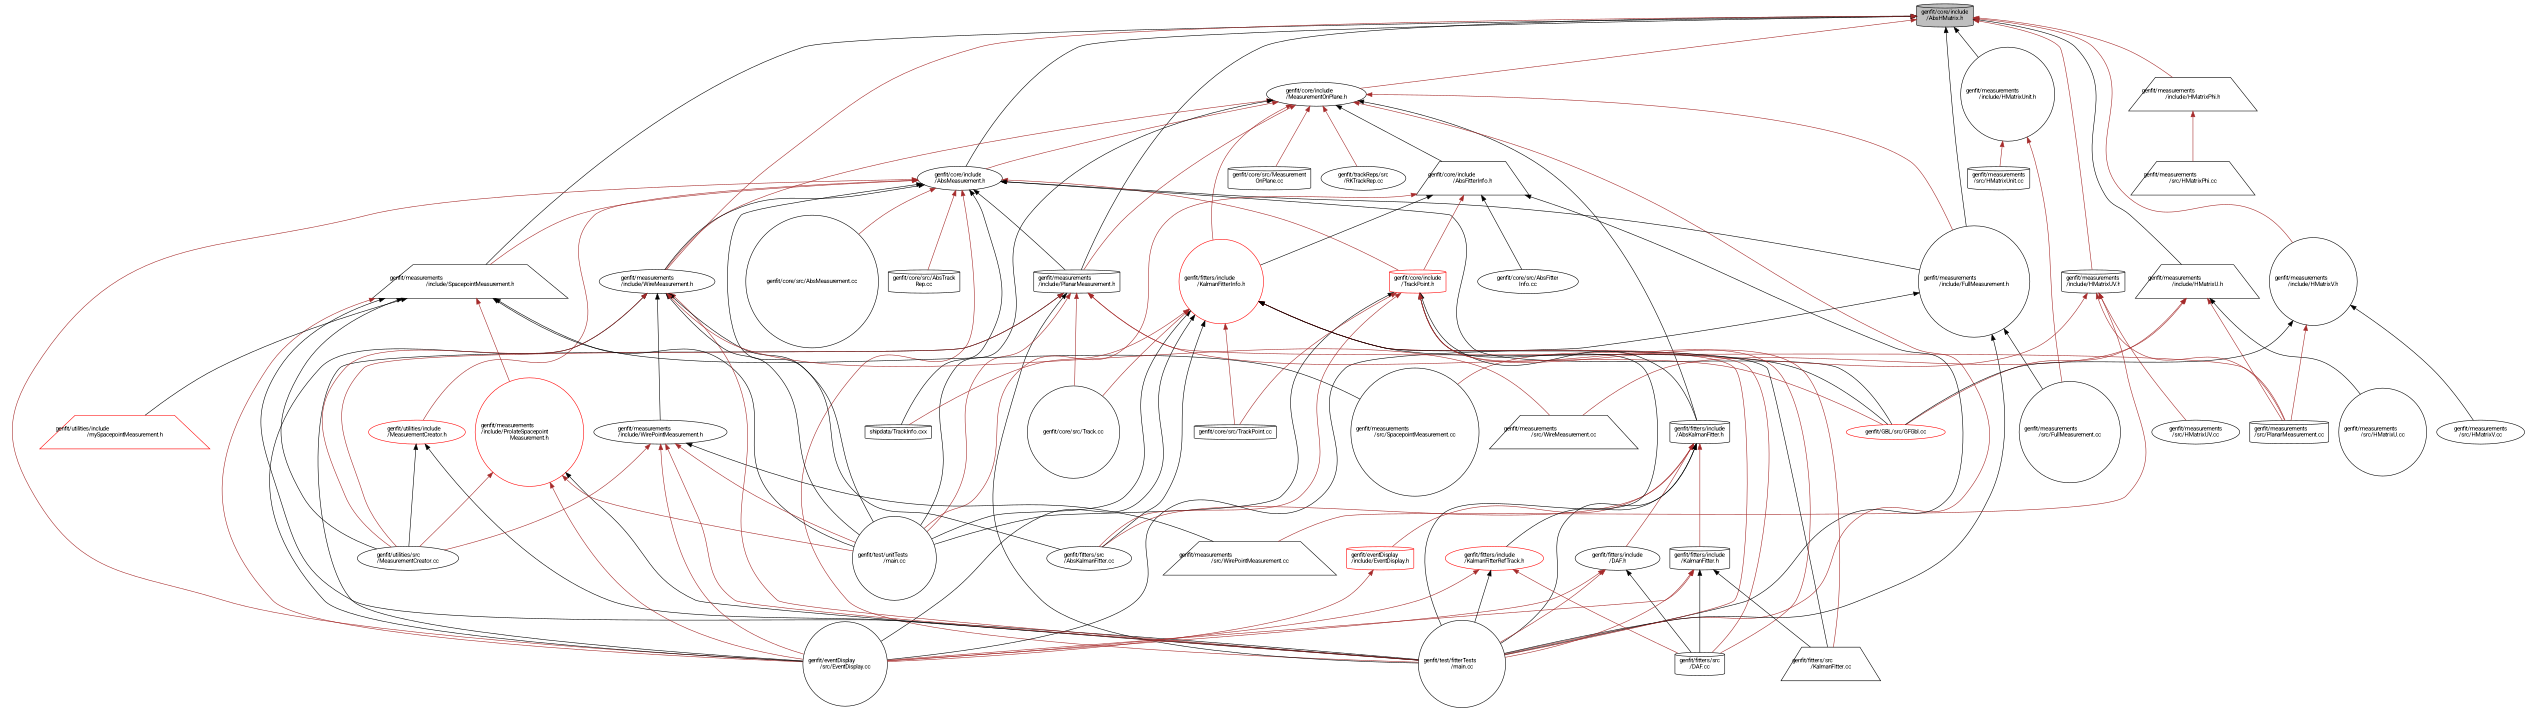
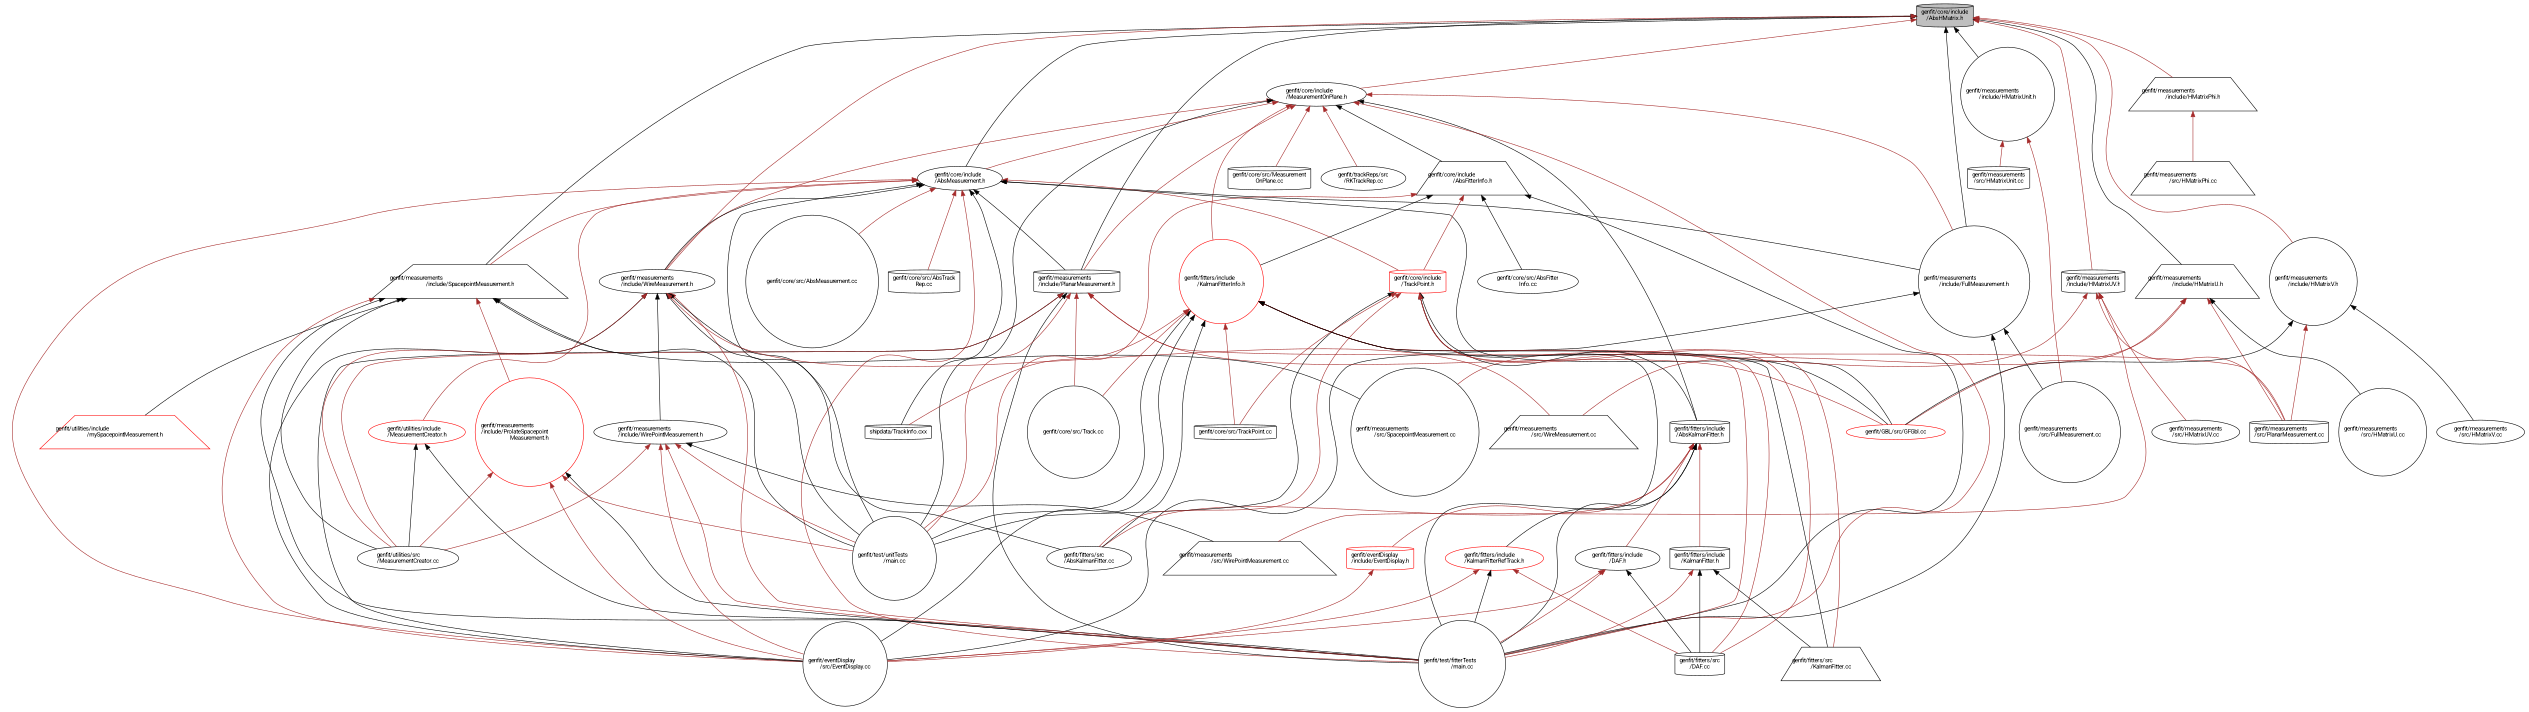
  digraph {
    fontname=Roboto
    node [color=black fillcolor=white fontname=Roboto fontsize=10 shape=cylinder style=filled]
    edge [color=brown dir=back fontname=Roboto fontsize=10 labelfontname=Helvetica labelfontsize=10 style=solid]
    n1 [fillcolor=grey75 fontcolor=black height=0.2 label="genfit/core/include\l/AbsHMatrix.h" width=0.4]
    n2 [height=0.2 label="genfit/core/include\l/MeasurementOnPlane.h" shape=ellipse width=0.4]
    n3 [height=0.2 label="genfit/core/include\l/AbsMeasurement.h" shape=ellipse width=0.4]
    n4 [height=0.2 label="genfit/measurements\l/include/FullMeasurement.h" shape=circle width=0.4]
    n5 [height=0.2 label="genfit/measurements\l/include/PlanarMeasurement.h" width=0.4]
    n6 [height=0.2 label="genfit/measurements\l/include/SpacepointMeasurement.h" shape=trapezium width=0.4]
    n7 [height=0.2 label="genfit/measurements\l/include/WireMeasurement.h" shape=ellipse width=0.4]
    n8 [height=0.2 label="genfit/measurements\l/include/HMatrixPhi.h" shape=trapezium width=0.4]
    n9 [height=0.2 label="genfit/measurements\l/include/HMatrixU.h" shape=trapezium width=0.4]
    n10 [height=0.2 label="genfit/measurements\l/include/HMatrixUnit.h" shape=circle width=0.4]
    n11 [height=0.2 label="genfit/measurements\l/include/HMatrixUV.h" width=0.4]
    n12 [height=0.2 label="genfit/measurements\l/include/HMatrixV.h" shape=circle width=0.4]
    n13 [height=0.2 label="genfit/core/include\l/AbsFitterInfo.h" shape=trapezium width=0.4]
    n14 [height=0.2 label="genfit/fitters/include\l/AbsKalmanFitter.h" width=0.4]
    n15 [height=0.2 label="genfit/test/fitterTests\l/main.cc" shape=circle width=0.4]
    n16 [height=0.2 label="genfit/test/unitTests\l/main.cc" shape=circle width=0.4]
    n17 [color=red height=0.2 label="genfit/fitters/include\l/KalmanFitterInfo.h" shape=circle width=0.4]
    n18 [height=0.2 label="genfit/core/src/Measurement\lOnPlane.cc" width=0.4]
    n19 [height=0.2 label="genfit/trackReps/src\l/RKTrackRep.cc" shape=ellipse width=0.4]
    n20 [color=red height=0.2 label="genfit/core/include\l/TrackPoint.h" width=0.4]
    n21 [height=0.2 label="genfit/eventDisplay\l/src/EventDisplay.cc" shape=circle width=0.4]
    n22 [color=red height=0.2 label="genfit/GBL/src/GFGbl.cc" shape=ellipse width=0.4]
    n23 [height=0.2 label="shipdata/TrackInfo.cxx" width=0.4]
    n24 [height=0.2 label="genfit/core/src/AbsMeasurement.cc" shape=circle width=0.4]
    n25 [height=0.2 label="genfit/core/src/AbsTrack\lRep.cc" width=0.4]
    n26 [color=red height=0.2 label="genfit/utilities/include\l/MeasurementCreator.h" shape=ellipse width=0.4]
    n27 [height=0.2 label="genfit/measurements\l/src/FullMeasurement.cc" shape=circle width=0.4]
    n28 [height=0.2 label="genfit/core/src/Track.cc" shape=circle width=0.4]
    n29 [height=0.2 label="genfit/measurements\l/src/PlanarMeasurement.cc" width=0.4]
    n30 [height=0.2 label="genfit/utilities/src\l/MeasurementCreator.cc" shape=ellipse width=0.4]
    n31 [color=red height=0.2 label="genfit/measurements\l/include/ProlateSpacepoint\lMeasurement.h" shape=circle width=0.4]
    n32 [height=0.2 label="genfit/measurements\l/src/SpacepointMeasurement.cc" shape=circle width=0.4]
    n33 [color=red height=0.2 label="genfit/utilities/include\l/mySpacepointMeasurement.h" shape=trapezium width=0.4]
    n34 [height=0.2 label="genfit/fitters/src\l/AbsKalmanFitter.cc" shape=ellipse width=0.4]
    n35 [height=0.2 label="genfit/measurements\l/include/WirePointMeasurement.h" shape=ellipse width=0.4]
    n36 [height=0.2 label="genfit/measurements\l/src/WireMeasurement.cc" shape=trapezium width=0.4]
    n37 [height=0.2 label="genfit/measurements\l/src/HMatrixPhi.cc" shape=trapezium width=0.4]
    n38 [height=0.2 label="genfit/measurements\l/src/HMatrixU.cc" shape=circle width=0.4]
    n39 [height=0.2 label="genfit/measurements\l/src/HMatrixUnit.cc" width=0.4]
    n40 [height=0.2 label="genfit/measurements\l/src/WirePointMeasurement.cc" shape=trapezium width=0.4]
    n41 [height=0.2 label="genfit/measurements\l/src/HMatrixUV.cc" shape=ellipse width=0.4]
    n42 [height=0.2 label="genfit/measurements\l/src/HMatrixV.cc" shape=ellipse width=0.4]
    n43 [height=0.2 label="genfit/core/src/AbsFitter\lInfo.cc" shape=ellipse width=0.4]
    n44 [color=red height=0.2 label="genfit/eventDisplay\l/include/EventDisplay.h" width=0.4]
    n45 [height=0.2 label="genfit/fitters/include\l/DAF.h" shape=ellipse width=0.4]
    n46 [height=0.2 label="genfit/fitters/include\l/KalmanFitter.h" width=0.4]
    n47 [color=red height=0.2 label="genfit/fitters/include\l/KalmanFitterRefTrack.h" shape=ellipse width=0.4]
    n48 [height=0.2 label="genfit/core/src/TrackPoint.cc" width=0.4]
    n49 [height=0.2 label="genfit/fitters/src\l/DAF.cc" width=0.4]
    n50 [height=0.2 label="genfit/fitters/src\l/KalmanFitter.cc" shape=trapezium width=0.4]
    n1 -> n2
    n1 -> n3 [color=black]
    n1 -> n4 [color=black]
    n1 -> n5 [color=black]
    n1 -> n6 [color=black]
    n1 -> n7
    n1 -> n8
    n1 -> n9 [color=black]
    n1 -> n10 [color=black]
    n1 -> n11
    n1 -> n12
    n2 -> n3
    n2 -> n4
    n2 -> n5
    n2 -> n7
    n2 -> n13 [color=black]
    n2 -> n14 [color=black]
    n2 -> n15
    n2 -> n16 [color=black]
    n2 -> n17
    n2 -> n18
    n2 -> n19
    n3 -> n4 [color=black]
    n3 -> n5 [color=black]
    n3 -> n6
    n3 -> n7 [color=black]
    n3 -> n15
    n3 -> n16 [color=black]
    n3 -> n20
    n3 -> n21
    n3 -> n22 [color=black]
    n3 -> n23 [color=black]
    n3 -> n24
    n3 -> n25
    n3 -> n26
    n4 -> n15 [color=black]
    n4 -> n21 [color=black]
    n4 -> n27 [color=black]
    n5 -> n15 [color=black]
    n5 -> n16
    n5 -> n21 [color=black]
    n5 -> n22
    n5 -> n28
    n5 -> n29
    n5 -> n30
    n6 -> n15 [color=black]
    n6 -> n16 [color=black]
    n6 -> n21
    n6 -> n30 [color=black]
    n6 -> n31
    n6 -> n32 [color=black]
    n6 -> n33 [color=black]
    n7 -> n15
    n7 -> n16 [color=black]
    n7 -> n21 [color=black]
    n7 -> n30
    n7 -> n34 [color=black]
    n7 -> n35 [color=black]
    n7 -> n36
    n8 -> n37
    n9 -> n22
    n9 -> n29
    n9 -> n36
    n9 -> n38 [color=black]
    n10 -> n27
    n10 -> n39
    n11 -> n29
    n11 -> n32
    n11 -> n40
    n11 -> n41
    n12 -> n22 [color=black]
    n12 -> n29
    n12 -> n42 [color=black]
    n13 -> n15 [color=black]
    n13 -> n16
    n13 -> n17 [color=black]
    n13 -> n20
    n13 -> n43 [color=black]
    n14 -> n15 [color=black]
    n14 -> n34
    n14 -> n44
    n14 -> n45
    n14 -> n46
    n14 -> n47 [color=black]
    n17 -> n15
    n17 -> n16 [color=black]
    n17 -> n21 [color=black]
    n17 -> n22 [color=black]
    n17 -> n23
    n17 -> n28
    n17 -> n34 [color=black]
    n17 -> n48
    n17 -> n49
    n17 -> n50 [color=black]
    n20 -> n14 [color=black]
    n20 -> n15 [color=black]
    n20 -> n16 [color=black]
    n20 -> n34
    n20 -> n48
    n20 -> n49
    n20 -> n50
    n26 -> n15 [color=black]
    n26 -> n30 [color=black]
    n31 -> n15 [color=black]
    n31 -> n16
    n31 -> n21
    n31 -> n30
    n35 -> n15
    n35 -> n16
    n35 -> n21
    n35 -> n30
    n35 -> n40 [color=black]
    n44 -> n21
    n45 -> n15
    n45 -> n21
    n45 -> n49 [color=black]
    n46 -> n15
-   n46 -> n21
    n46 -> n49 [color=black]
    n46 -> n50 [color=black]
    n47 -> n15 [color=black]
    n47 -> n21
    n47 -> n49
  }
